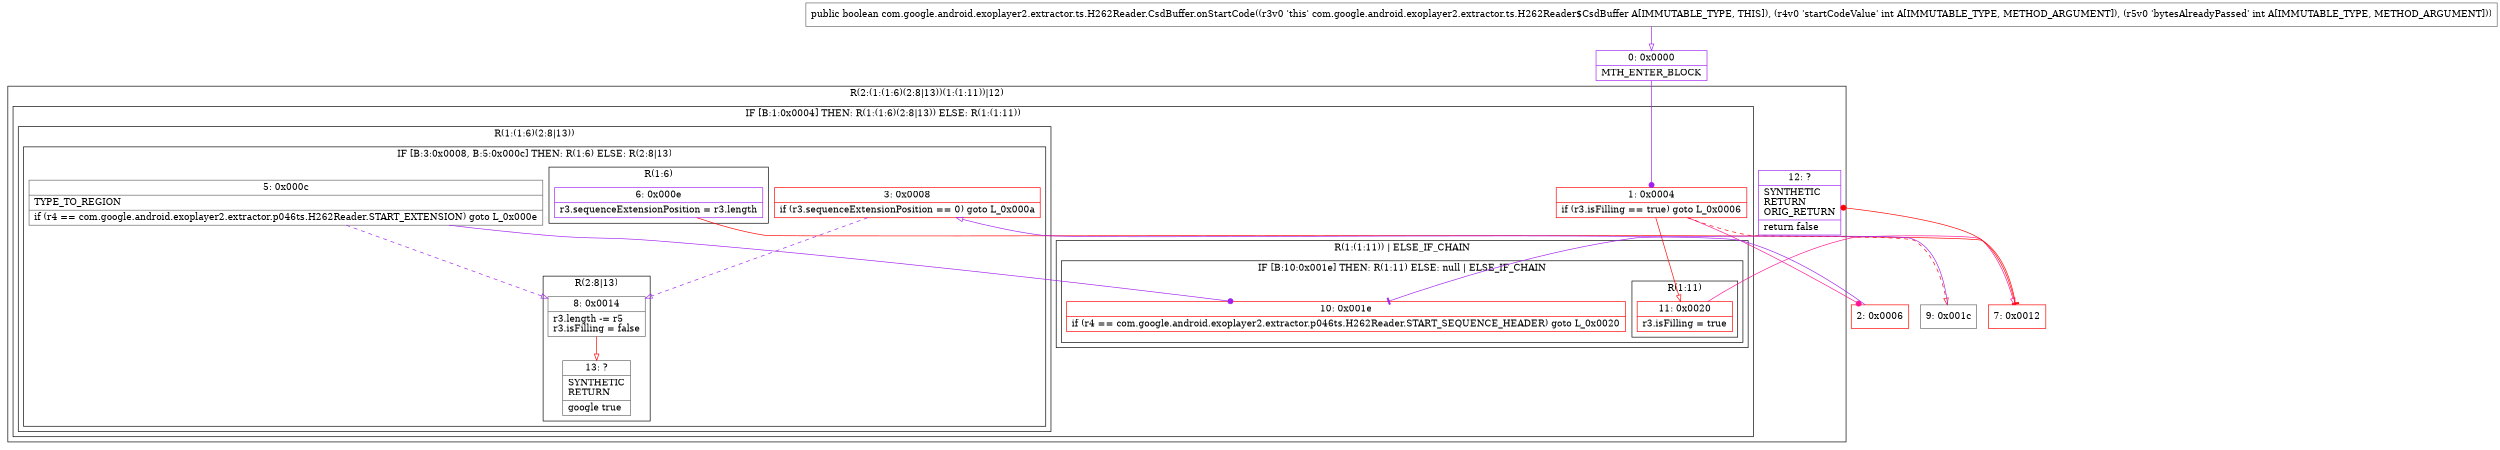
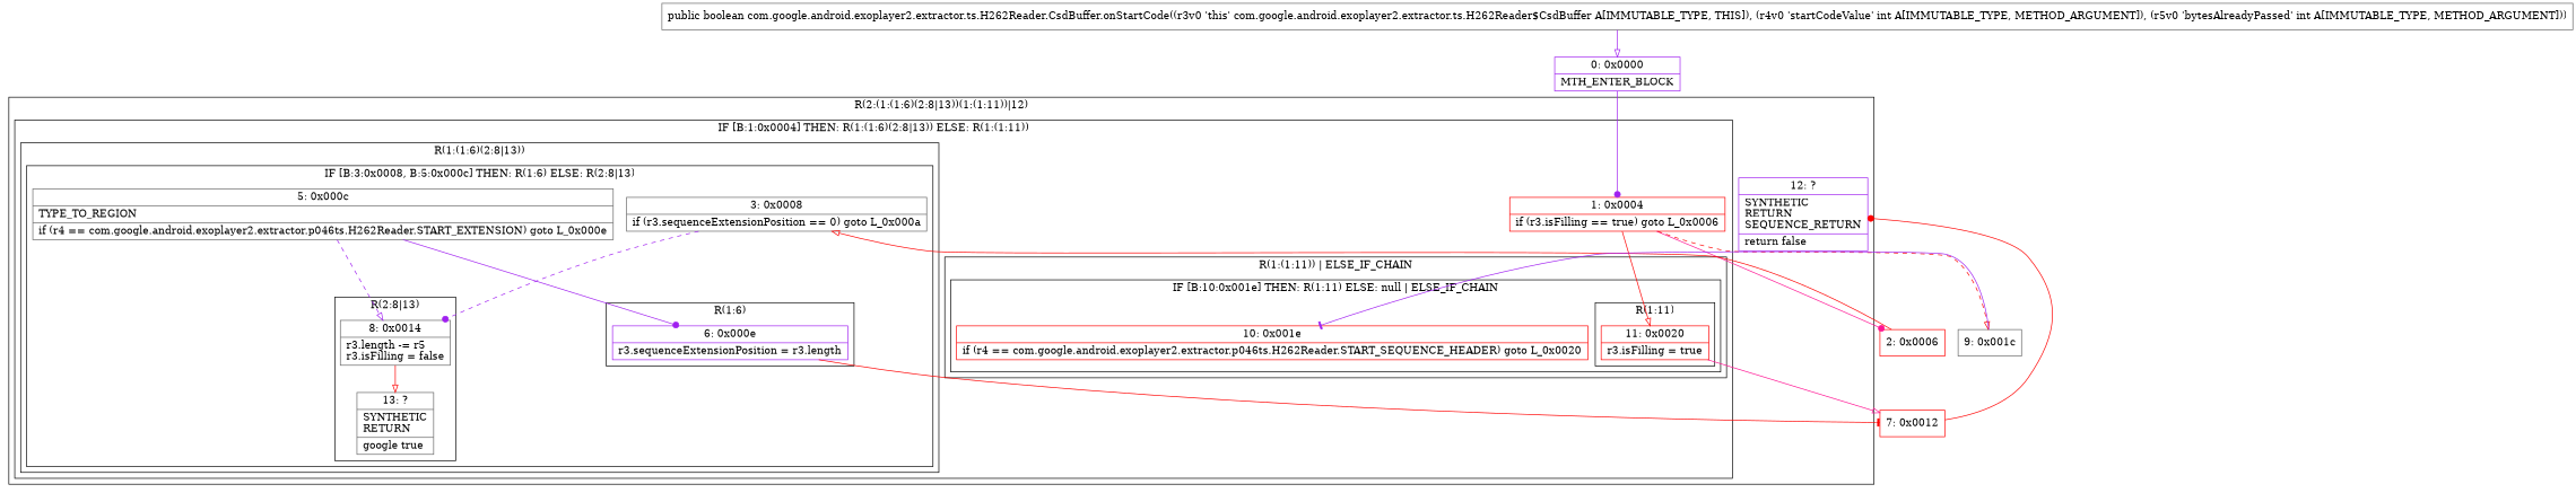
  digraph {
    node [color=gray40 shape=record]
    edge [arrowhead=onormal color=red]
    n1 [color=purple label="{6\:\ 0x000e|r3.sequenceExtensionPosition = r3.length\l}"]
    n2 [label="{8\:\ 0x0014|r3.length \-= r5\lr3.isFilling = false\l}"]
    n3 [label="{13\:\ ?|SYNTHETIC\lRETURN\l|google true\l}"]
-   n4 [color=red label="{3\:\ 0x0008|if (r3.sequenceExtensionPosition == 0) goto L_0x000a\l}"]
+   n4 [label="{3\:\ 0x0008|if (r3.sequenceExtensionPosition == 0) goto L_0x000a\l}"]
    n5 [label="{5\:\ 0x000c|TYPE_TO_REGION\l|if (r4 == com.google.android.exoplayer2.extractor.p046ts.H262Reader.START_EXTENSION) goto L_0x000e\l}"]
    n6 [color=red label="{11\:\ 0x0020|r3.isFilling = true\l}"]
    n7 [color=red label="{10\:\ 0x001e|if (r4 == com.google.android.exoplayer2.extractor.p046ts.H262Reader.START_SEQUENCE_HEADER) goto L_0x0020\l}"]
    n8 [color=red label="{1\:\ 0x0004|if (r3.isFilling == true) goto L_0x0006\l}"]
-   n9 [color=purple label="{12\:\ ?|SYNTHETIC\lRETURN\lORIG_RETURN\l|return false\l}"]
+   n9 [color=purple label="{12\:\ ?|SYNTHETIC\lRETURN\lSEQUENCE_RETURN\l|return false\l}"]
    n10 [color=red label="{7\:\ 0x0012}"]
    n11 [color=red label="{2\:\ 0x0006}"]
    n12 [label="{9\:\ 0x001c}"]
    n13 [color=purple label="{0\:\ 0x0000|MTH_ENTER_BLOCK\l}"]
    n14 [label="{public boolean com.google.android.exoplayer2.extractor.ts.H262Reader.CsdBuffer.onStartCode((r3v0 'this' com.google.android.exoplayer2.extractor.ts.H262Reader$CsdBuffer A[IMMUTABLE_TYPE, THIS]), (r4v0 'startCodeValue' int A[IMMUTABLE_TYPE, METHOD_ARGUMENT]), (r5v0 'bytesAlreadyPassed' int A[IMMUTABLE_TYPE, METHOD_ARGUMENT])) }"]
    subgraph cluster_1 {
      label="R(2:(1:(1:6)(2:8|13))(1:(1:11))|12)"
      n9
      subgraph cluster_2 {
        label="IF [B:1:0x0004] THEN: R(1:(1:6)(2:8|13)) ELSE: R(1:(1:11))"
        n8
        subgraph cluster_3 {
          label="R(1:(1:6)(2:8|13))"
          subgraph cluster_4 {
            label="IF [B:3:0x0008, B:5:0x000c] THEN: R(1:6) ELSE: R(2:8|13)"
            n4
            n5
            subgraph cluster_5 {
              label="R(1:6)"
              n1
            }
            subgraph cluster_6 {
              label="R(2:8|13)"
              n2
              n3
            }
          }
        }
        subgraph cluster_7 {
          label="R(1:(1:11)) | ELSE_IF_CHAIN\l"
          subgraph cluster_8 {
            label="IF [B:10:0x001e] THEN: R(1:11) ELSE: null | ELSE_IF_CHAIN\l"
            n7
            subgraph cluster_9 {
              label="R(1:11)"
              n6
            }
          }
        }
      }
    }
    n1 -> n10 [arrowhead=tee]
    n2 -> n3
-   n4 -> n2 [color=purple style=dashed]
-   n5 -> n7 [arrowhead=dot color=purple]
+   n4 -> n2 [arrowhead=dot color=purple style=dashed]
+   n5 -> n1 [arrowhead=dot color=purple]
    n5 -> n2 [color=purple style=dashed]
    n6 -> n10 [color=deeppink]
    n8 -> n6
    n8 -> n11 [arrowhead=dot color=deeppink]
    n8 -> n12 [style=dashed]
    n10 -> n9 [arrowhead=dot]
-   n11 -> n4 [color=purple]
+   n11 -> n4
    n12 -> n7 [arrowhead=tee color=purple]
    n13 -> n8 [arrowhead=dot color=purple]
    n14 -> n13 [color=purple]
  }
